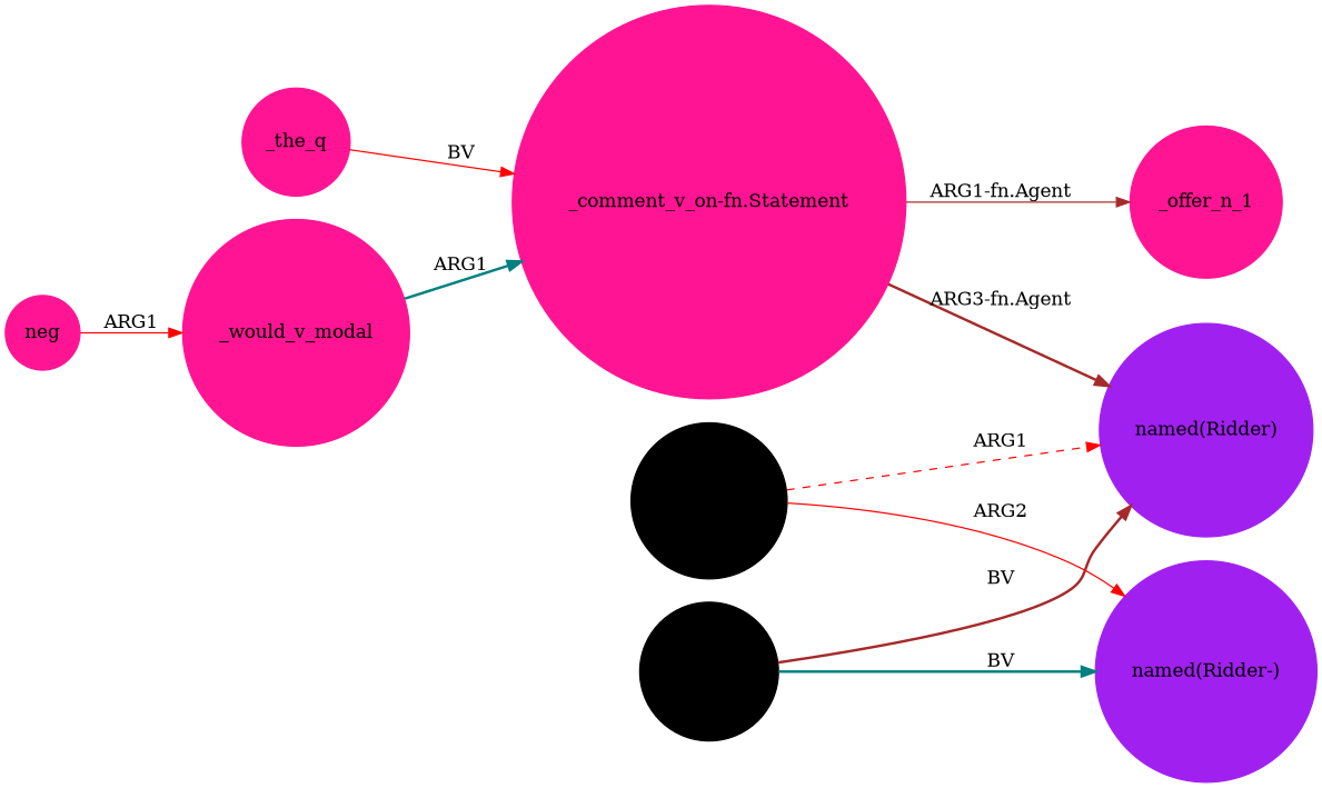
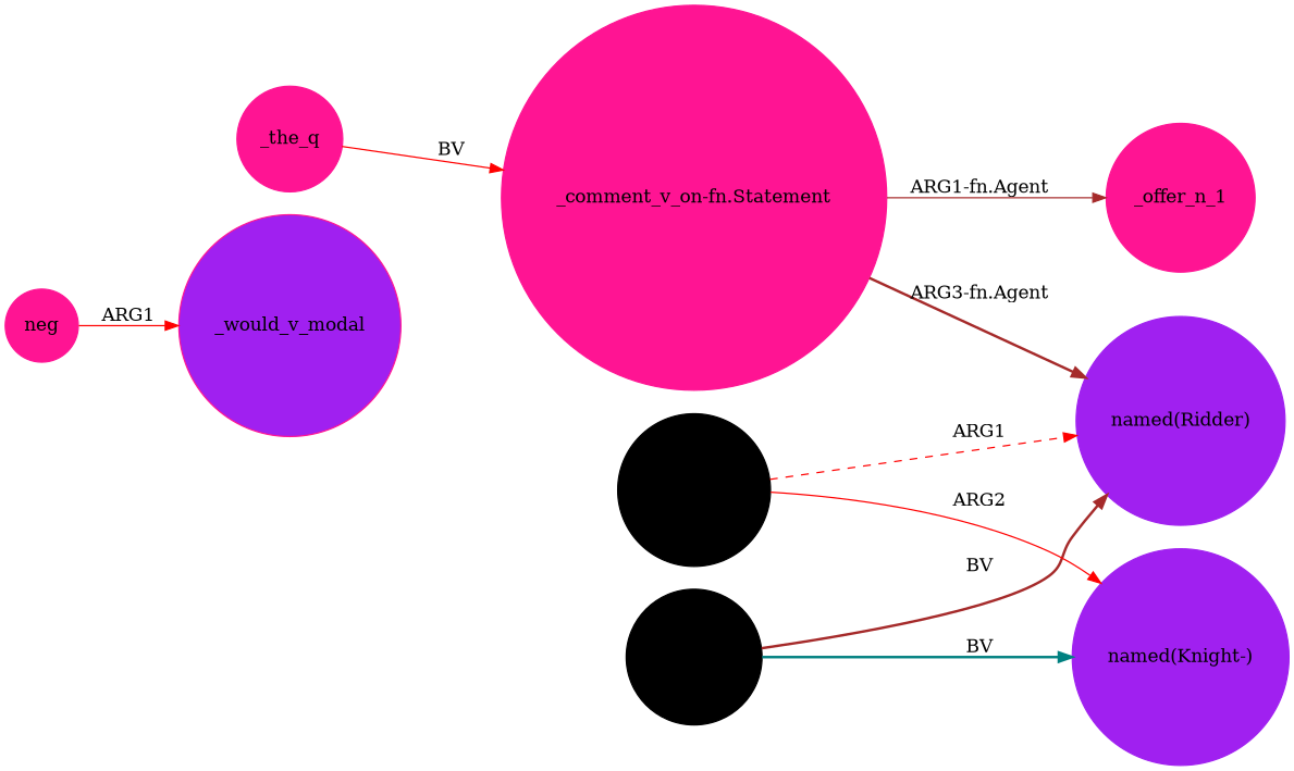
  digraph {
    rankdir=LR
    node [color=deeppink shape=circle style=filled]
    edge [color=red style=solid]
    _the_q
    "_comment_v_on-fn.Statement"
    proper_q [color=black]
    "named(Ridder)" [color=purple]
-   "named(Knight-)" [color=purple label="named(Ridder-)"]
+   "named(Knight-)" [color=purple]
    neg
-   _would_v_modal
+   _would_v_modal [fillcolor=purple]
    _offer_n_1
    compound [color=black]
    _the_q -> "_comment_v_on-fn.Statement" [label=BV]
    "_comment_v_on-fn.Statement" -> "named(Ridder)" [color=brown label="ARG3-fn.Agent" style=bold]
    "_comment_v_on-fn.Statement" -> _offer_n_1 [color=brown label="ARG1-fn.Agent"]
    proper_q -> "named(Ridder)" [color=brown label=BV style=bold]
    proper_q -> "named(Knight-)" [color=teal label=BV style=bold]
    neg -> _would_v_modal [label=ARG1]
-   _would_v_modal -> "_comment_v_on-fn.Statement" [color=teal label=ARG1 style=bold]
    compound -> "named(Ridder)" [label=ARG1 style=dashed]
    compound -> "named(Knight-)" [label=ARG2]
  }
